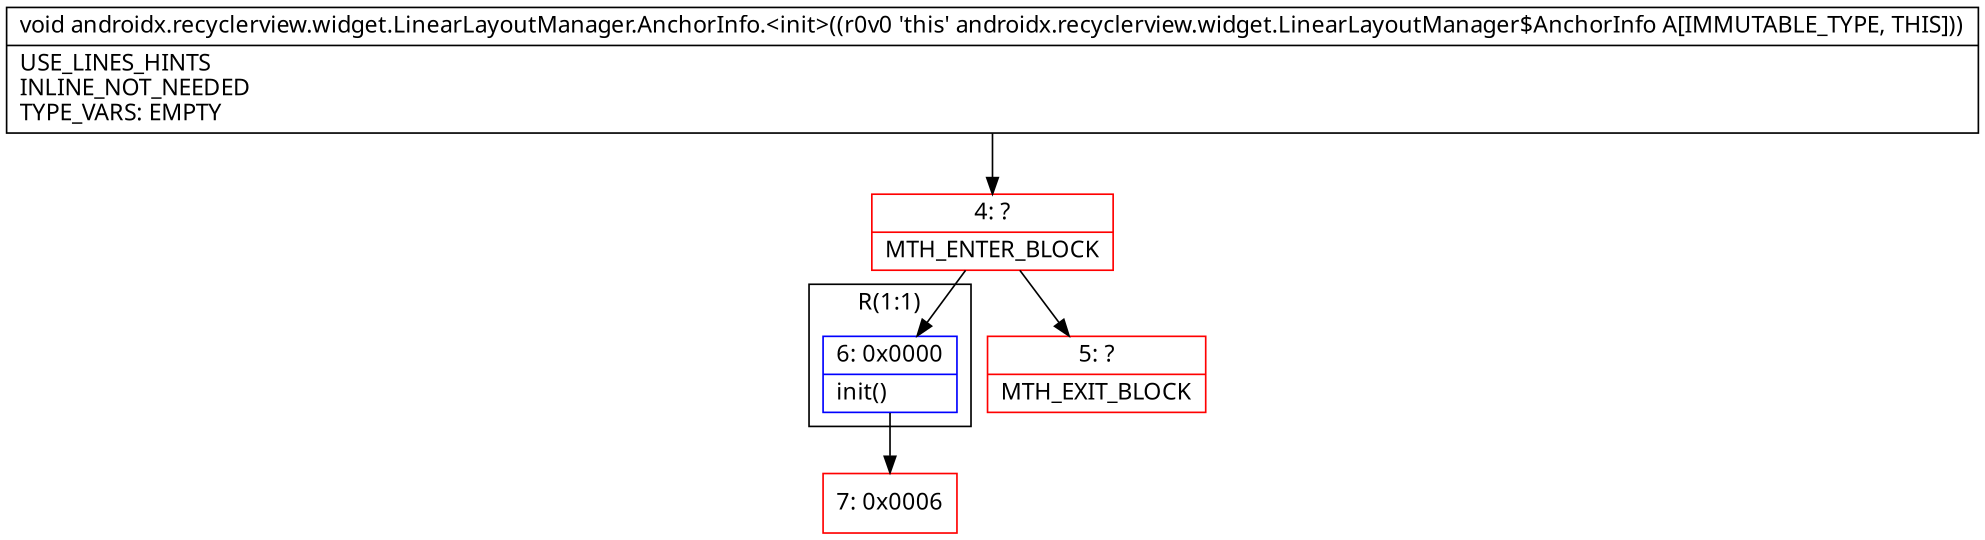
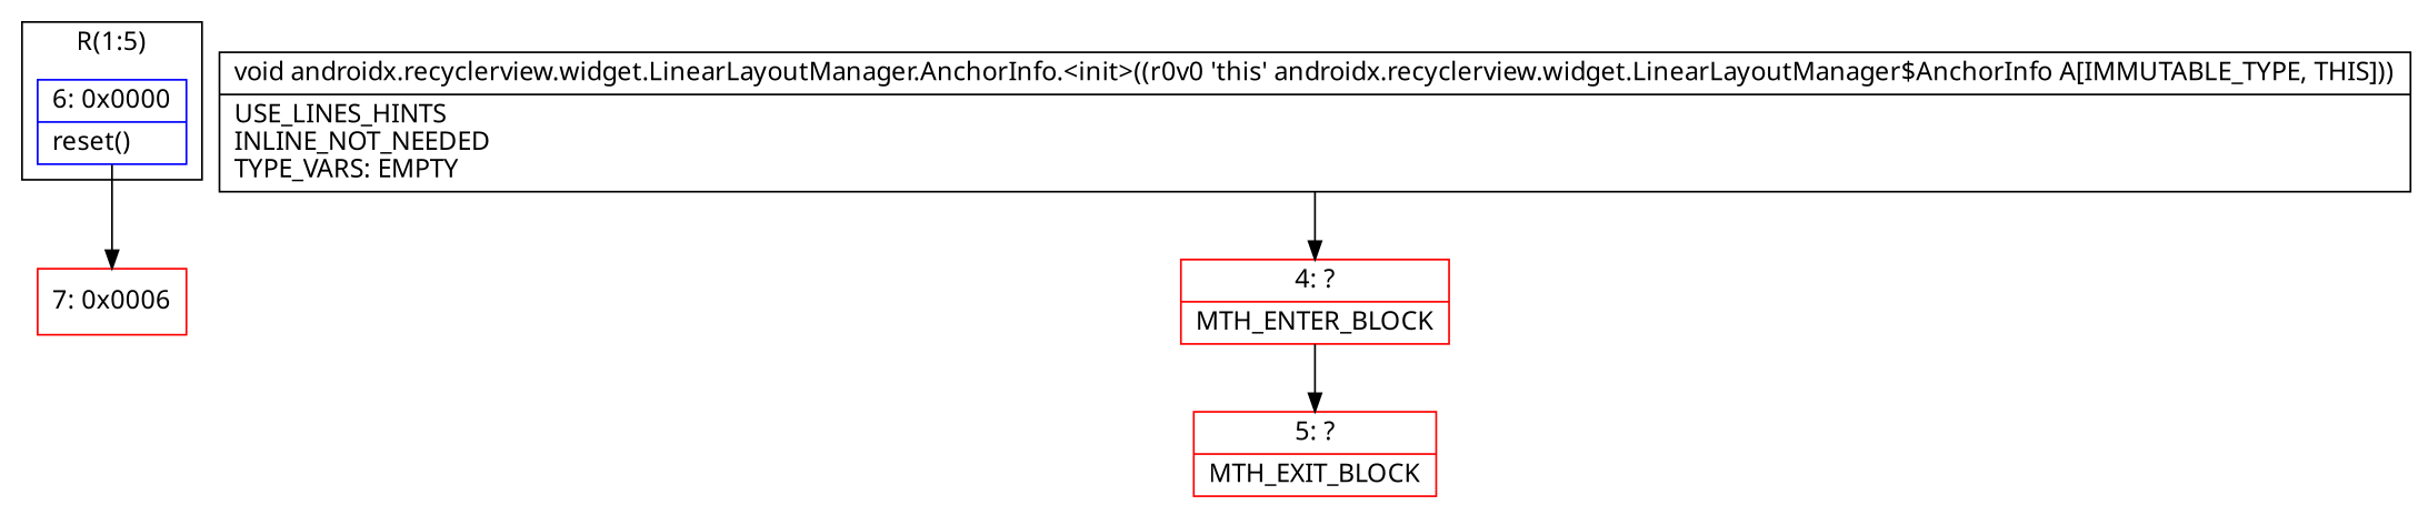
  digraph {
    fontname="Noto Sans"
    node [color=red fontname="Noto Sans" shape=record]
    edge [fontname="Noto Sans"]
-   n1 [color=blue label="{6\:\ 0x0000|init()\l}"]
+   n1 [color=blue label="{6\:\ 0x0000|reset()\l}"]
    n2 [label="{7\:\ 0x0006}"]
    n3 [label="{4\:\ ?|MTH_ENTER_BLOCK\l}"]
    n4 [label="{5\:\ ?|MTH_EXIT_BLOCK\l}"]
    n5 [label="{void androidx.recyclerview.widget.LinearLayoutManager.AnchorInfo.\<init\>((r0v0 'this' androidx.recyclerview.widget.LinearLayoutManager$AnchorInfo A[IMMUTABLE_TYPE, THIS]))  | USE_LINES_HINTS\lINLINE_NOT_NEEDED\lTYPE_VARS: EMPTY\l}" color=""]
    subgraph cluster_1 {
-     label="R(1:1)"
+     label="R(1:5)"
      n1
    }
    n1 -> n2
-   n3 -> n1
    n3 -> n4
    n5 -> n3
  }
